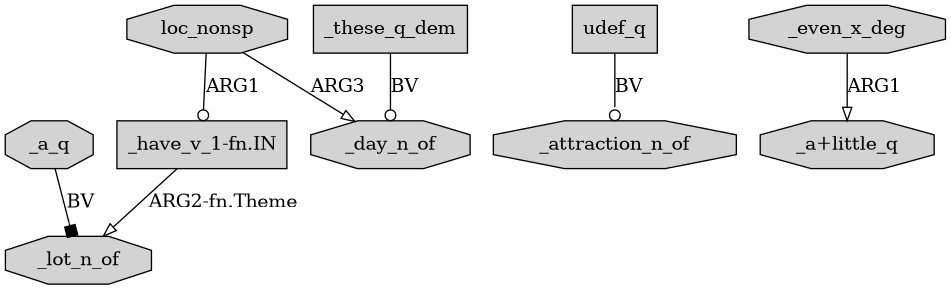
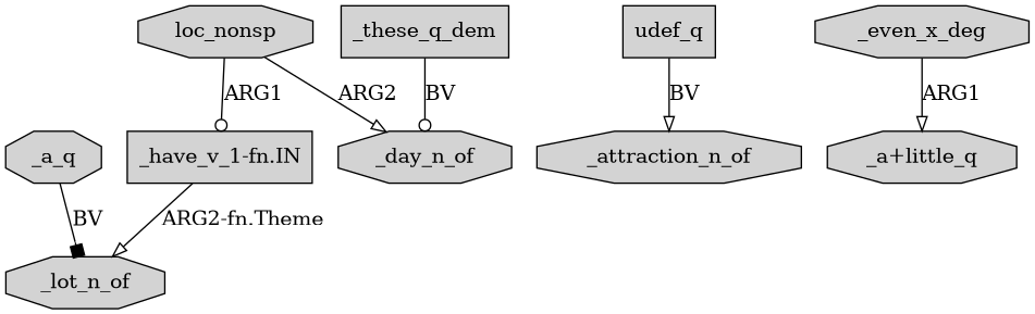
  digraph {
    node [shape=octagon style=filled]
    edge [arrowhead=onormal]
    _a_q
    _lot_n_of
    "_have_v_1-fn.IN" [shape=box]
    udef_q [shape=box]
    _attraction_n_of
    _even_x_deg
    "_a+little_q"
    _these_q_dem [shape=box]
    _day_n_of
    loc_nonsp
    _a_q -> _lot_n_of [arrowhead=box label=BV]
    "_have_v_1-fn.IN" -> _lot_n_of [label="ARG2-fn.Theme"]
-   udef_q -> _attraction_n_of [arrowhead=odot label=BV]
+   udef_q -> _attraction_n_of [label=BV]
    _even_x_deg -> "_a+little_q" [label=ARG1]
    _these_q_dem -> _day_n_of [arrowhead=odot label=BV]
    loc_nonsp -> "_have_v_1-fn.IN" [arrowhead=odot label=ARG1]
-   loc_nonsp -> _day_n_of [label=ARG3]
+   loc_nonsp -> _day_n_of [label=ARG2]
  }
